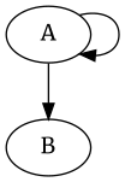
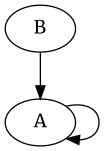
  digraph {
    fontname=Merriweather
    node [rank=max fontname=Merriweather]
    edge [fontname=Merriweather]
    A
    B
    A -> A
-   A -> B
+   B -> A
  }
